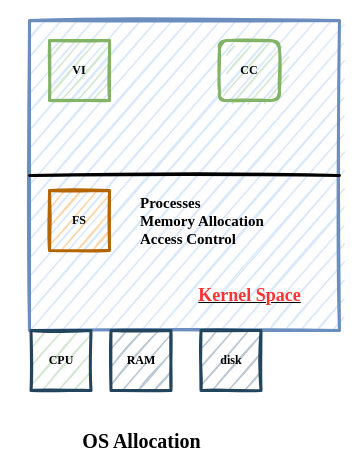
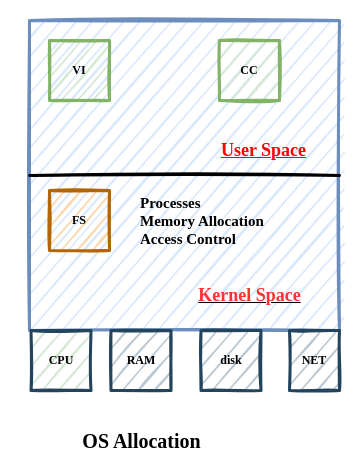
  <mxCell id="0" />
  <mxCell id="1" parent="0" />
  <mxCell id="2" value="" style="whiteSpace=wrap;html=1;aspect=fixed;sketch=1;strokeWidth=3;fillColor=#dae8fc;strokeColor=#6c8ebf;fontFamily=Rock Salt;fontSource=https%3A%2F%2Ffonts.googleapis.com%2Fcss%3Ffamily%3DRock%2BSalt;fontStyle=1" vertex="1" parent="1"><mxGeometry x="29" y="20" width="310" height="310" as="geometry" /></mxCell>
  <mxCell id="3" value="CPU" style="rounded=0;whiteSpace=wrap;html=1;sketch=1;strokeWidth=3;fillColor=#d5e8d4;strokeColor=#23445d;fontFamily=Rock Salt;fontSource=https%3A%2F%2Ffonts.googleapis.com%2Fcss%3Ffamily%3DRock%2BSalt;fontStyle=1;" vertex="1" parent="1"><mxGeometry x="30.5" y="330" width="60" height="60" as="geometry" /></mxCell>
  <mxCell id="4" value="RAM" style="rounded=0;whiteSpace=wrap;html=1;sketch=1;strokeWidth=3;fillColor=#bac8d3;strokeColor=#23445d;fontFamily=Rock Salt;fontSource=https%3A%2F%2Ffonts.googleapis.com%2Fcss%3Ffamily%3DRock%2BSalt;fontStyle=1" vertex="1" parent="1"><mxGeometry x="110.5" y="330" width="60" height="60" as="geometry" /></mxCell>
  <mxCell id="5" value="disk" style="rounded=0;whiteSpace=wrap;html=1;sketch=1;strokeWidth=3;fillColor=#bac8d3;strokeColor=#23445d;fontFamily=Rock Salt;fontSource=https%3A%2F%2Ffonts.googleapis.com%2Fcss%3Ffamily%3DRock%2BSalt;fontStyle=1" vertex="1" parent="1"><mxGeometry x="200.5" y="330" width="60" height="60" as="geometry" /></mxCell>
+ <mxCell id="6" value="NET" style="rounded=0;whiteSpace=wrap;html=1;sketch=1;strokeWidth=3;fillColor=#bac8d3;strokeColor=#23445d;fontFamily=Rock Salt;fontSource=https%3A%2F%2Ffonts.googleapis.com%2Fcss%3Ffamily%3DRock%2BSalt;fontStyle=1" vertex="1" parent="1"><mxGeometry x="289" y="330" width="50" height="60" as="geometry" /></mxCell>
  <mxCell id="7" value="" style="endArrow=none;html=1;exitX=0;exitY=0.5;exitDx=0;exitDy=0;entryX=1;entryY=0.5;entryDx=0;entryDy=0;sketch=1;strokeWidth=3;fontFamily=Rock Salt;fontSource=https%3A%2F%2Ffonts.googleapis.com%2Fcss%3Ffamily%3DRock%2BSalt;fontStyle=1" edge="1" parent="1" source="2" target="2"><mxGeometry width="50" height="50" relative="1" as="geometry"><mxPoint x="289" y="330" as="sourcePoint" /><mxPoint x="339" y="280" as="targetPoint" /></mxGeometry></mxCell>
  <mxCell id="8" value="VI" style="rounded=0;whiteSpace=wrap;html=1;sketch=1;strokeWidth=3;fillColor=#d5e8d4;strokeColor=#82b366;fontFamily=Rock Salt;fontSource=https%3A%2F%2Ffonts.googleapis.com%2Fcss%3Ffamily%3DRock%2BSalt;fontStyle=1" vertex="1" parent="1"><mxGeometry x="49" y="40" width="60" height="60" as="geometry" /></mxCell>
- <mxCell id="9" value="CC" style="whiteSpace=wrap;html=1;sketch=1;strokeWidth=3;fillColor=#d5e8d4;strokeColor=#82b366;fontFamily=Rock Salt;fontSource=https%3A%2F%2Ffonts.googleapis.com%2Fcss%3Ffamily%3DRock%2BSalt;fontStyle=1;rounded=1;" vertex="1" parent="1"><mxGeometry x="219" y="40" width="60" height="60" as="geometry" /></mxCell>
+ <mxCell id="9" value="CC" style="rounded=0;whiteSpace=wrap;html=1;sketch=1;strokeWidth=3;fillColor=#d5e8d4;strokeColor=#82b366;fontFamily=Rock Salt;fontSource=https%3A%2F%2Ffonts.googleapis.com%2Fcss%3Ffamily%3DRock%2BSalt;fontStyle=1" vertex="1" parent="1"><mxGeometry x="219" y="40" width="60" height="60" as="geometry" /></mxCell>
  <mxCell id="10" value="FS" style="rounded=0;whiteSpace=wrap;html=1;sketch=1;strokeWidth=3;fillColor=#fad7ac;strokeColor=#b46504;fontFamily=Rock Salt;fontSource=https%3A%2F%2Ffonts.googleapis.com%2Fcss%3Ffamily%3DRock%2BSalt;fontStyle=1" vertex="1" parent="1"><mxGeometry x="49" y="190" width="60" height="60" as="geometry" /></mxCell>
  <mxCell id="11" value="&lt;font data-font-src=&quot;https://fonts.googleapis.com/css?family=Rock+Salt&quot; style=&quot;font-size: 15px&quot;&gt;&lt;span&gt;Processes&lt;br&gt;Memory Allocation&lt;br&gt;Access Control&lt;/span&gt;&lt;/font&gt;" style="text;html=1;align=left;verticalAlign=middle;resizable=0;points=[];autosize=1;fontFamily=Rock Salt;fontSource=https%3A%2F%2Ffonts.googleapis.com%2Fcss%3Ffamily%3DRock%2BSalt;fontStyle=1" vertex="1" parent="1"><mxGeometry x="137.5" y="195" width="200" height="50" as="geometry" /></mxCell>
+ <mxCell id="12" value="&lt;b&gt;&lt;u&gt;&lt;font style=&quot;font-size: 18px&quot;&gt;User Space&lt;/font&gt;&lt;/u&gt;&lt;/b&gt;" style="text;html=1;align=center;verticalAlign=middle;resizable=0;points=[];autosize=1;fontFamily=Rock Salt;fontColor=#FF0000;" vertex="1" parent="1"><mxGeometry x="187.5" y="140" width="150" height="20" as="geometry" /></mxCell>
  <mxCell id="13" value="&lt;b&gt;&lt;u&gt;&lt;font color=&quot;#ff3333&quot; style=&quot;font-size: 18px&quot;&gt;Kernel Space&lt;/font&gt;&lt;/u&gt;&lt;/b&gt;" style="text;html=1;align=center;verticalAlign=middle;resizable=0;points=[];autosize=1;fontFamily=Rock Salt;" vertex="1" parent="1"><mxGeometry x="164" y="284.5" width="170" height="20" as="geometry" /></mxCell>
  <mxCell id="14" value="&lt;font color=&quot;#000000&quot; size=&quot;1&quot;&gt;&lt;b style=&quot;font-size: 20px&quot;&gt;OS Allocation&lt;/b&gt;&lt;/font&gt;" style="text;html=1;align=center;verticalAlign=middle;resizable=0;points=[];autosize=1;fontFamily=Rock Salt;fontColor=#FF0000;" vertex="1" parent="1"><mxGeometry x="20.5" y="430" width="240" height="20" as="geometry" /></mxCell>
